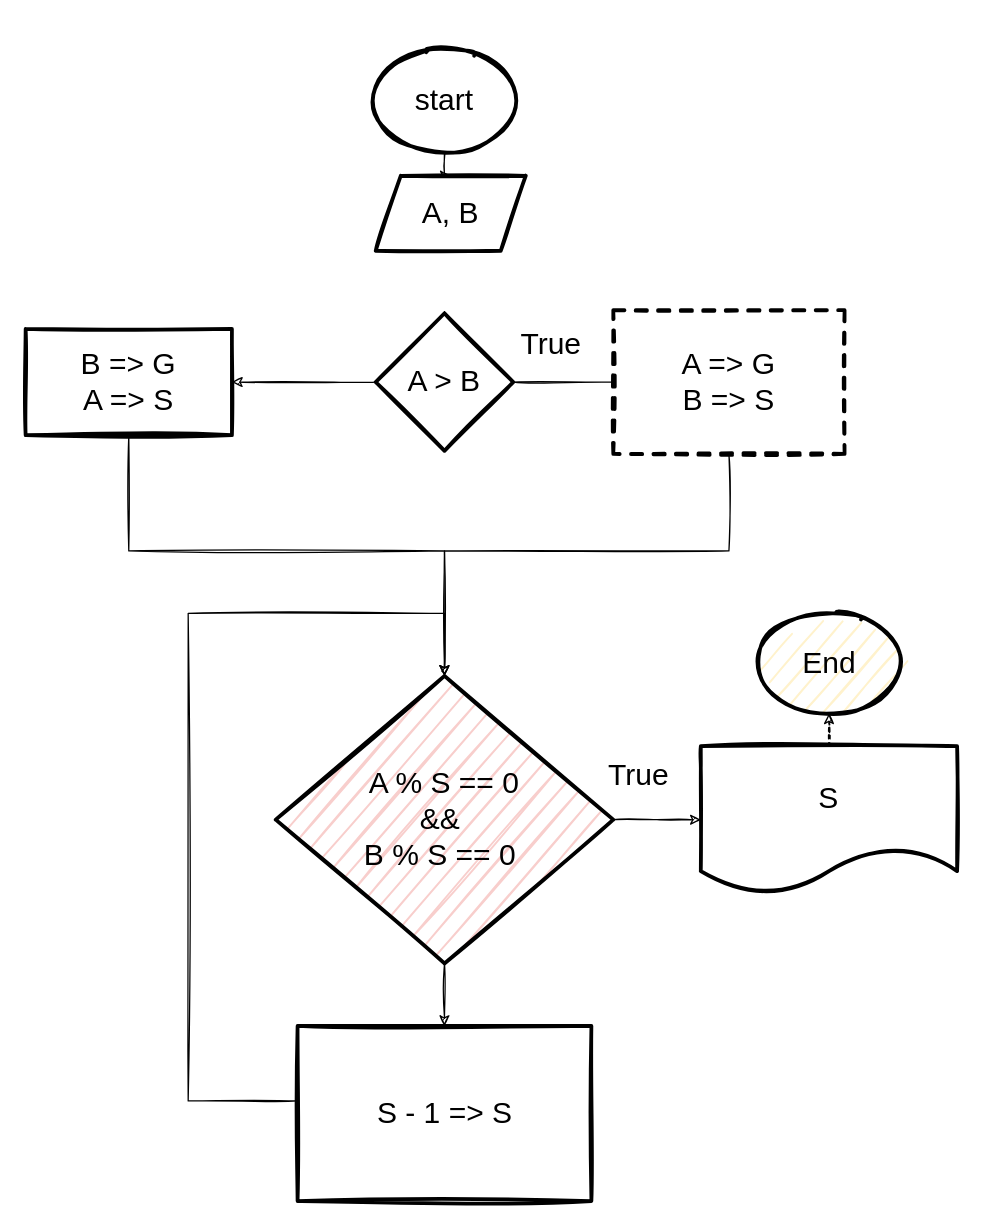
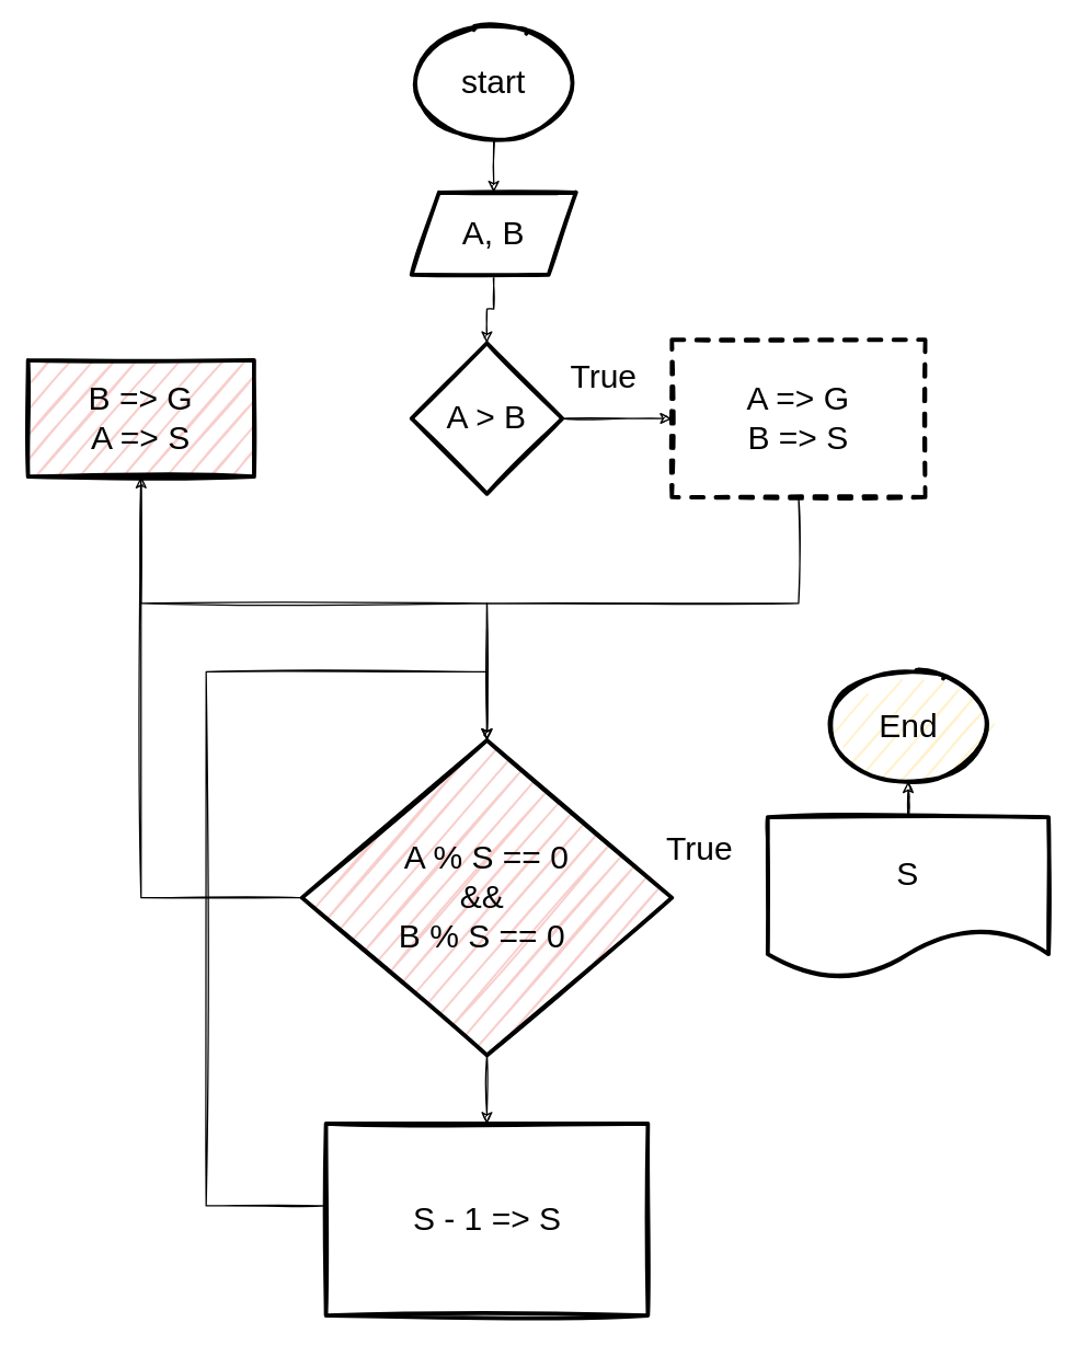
  <mxCell id="0" />
  <mxCell id="1" parent="0" />
  <mxCell id="2" value="" style="edgeStyle=orthogonalEdgeStyle;rounded=0;sketch=1;orthogonalLoop=1;jettySize=auto;html=1;fontSize=24;" edge="1" parent="1" source="3" target="5"><mxGeometry relative="1" as="geometry" /></mxCell>
- <mxCell id="3" value="start" style="ellipse;whiteSpace=wrap;html=1;strokeWidth=3;fontSize=24;sketch=1;" vertex="1" parent="1"><mxGeometry x="295" y="40" width="120" height="80" as="geometry" /></mxCell>
+ <mxCell id="3" value="start" style="ellipse;whiteSpace=wrap;html=1;strokeWidth=3;fontSize=24;sketch=1;" vertex="1" parent="1"><mxGeometry x="300" y="20" width="120" height="80" as="geometry" /></mxCell>
+ <mxCell id="4" value="" style="edgeStyle=orthogonalEdgeStyle;rounded=0;sketch=1;orthogonalLoop=1;jettySize=auto;html=1;fontSize=24;" edge="1" parent="1" source="5" target="8"><mxGeometry relative="1" as="geometry" /></mxCell>
  <mxCell id="5" value="A, B" style="shape=parallelogram;perimeter=parallelogramPerimeter;whiteSpace=wrap;html=1;fixedSize=1;fontSize=24;strokeWidth=3;sketch=1;" vertex="1" parent="1"><mxGeometry x="300" y="140" width="120" height="60" as="geometry" /></mxCell>
- <mxCell id="6" value="" style="edgeStyle=orthogonalEdgeStyle;rounded=0;sketch=1;orthogonalLoop=1;jettySize=auto;html=1;fontSize=24;endArrow=none;" edge="1" parent="1" source="8" target="10"><mxGeometry relative="1" as="geometry" /></mxCell>
- <mxCell id="7" value="" style="edgeStyle=orthogonalEdgeStyle;rounded=0;sketch=1;orthogonalLoop=1;jettySize=auto;html=1;fontSize=24;" edge="1" parent="1" source="8" target="12"><mxGeometry relative="1" as="geometry" /></mxCell>
+ <mxCell id="6" value="" style="edgeStyle=orthogonalEdgeStyle;rounded=0;sketch=1;orthogonalLoop=1;jettySize=auto;html=1;fontSize=24;" edge="1" parent="1" source="8" target="10"><mxGeometry relative="1" as="geometry" /></mxCell>
  <mxCell id="8" value="A &amp;gt; B" style="rhombus;whiteSpace=wrap;html=1;fontSize=24;strokeWidth=3;sketch=1;" vertex="1" parent="1"><mxGeometry x="300" y="250" width="110" height="110" as="geometry" /></mxCell>
  <mxCell id="9" value="" style="edgeStyle=orthogonalEdgeStyle;rounded=0;sketch=1;orthogonalLoop=1;jettySize=auto;html=1;fontSize=24;" edge="1" parent="1" source="10"><mxGeometry relative="1" as="geometry"><mxPoint x="355" y="540" as="targetPoint" /><Array as="points"><mxPoint x="583" y="440" /><mxPoint x="355" y="440" /></Array></mxGeometry></mxCell>
  <mxCell id="10" value="A =&amp;gt; G&lt;br&gt;B =&amp;gt; S" style="whiteSpace=wrap;html=1;fontSize=24;strokeWidth=3;sketch=1;dashed=1;" vertex="1" parent="1"><mxGeometry x="490" y="247.5" width="185" height="115" as="geometry" /></mxCell>
  <mxCell id="11" style="edgeStyle=orthogonalEdgeStyle;rounded=0;sketch=1;orthogonalLoop=1;jettySize=auto;html=1;entryX=0.5;entryY=0;entryDx=0;entryDy=0;fontSize=24;" edge="1" parent="1" source="12"><mxGeometry relative="1" as="geometry"><mxPoint x="355" y="540" as="targetPoint" /><Array as="points"><mxPoint x="103" y="440" /><mxPoint x="355" y="440" /></Array></mxGeometry></mxCell>
- <mxCell id="12" value="B =&amp;gt; G&lt;br&gt;A =&amp;gt; S" style="whiteSpace=wrap;html=1;fontSize=24;strokeWidth=3;sketch=1;" vertex="1" parent="1"><mxGeometry x="20" y="262.5" width="165" height="85" as="geometry" /></mxCell>
+ <mxCell id="12" value="B =&amp;gt; G&lt;br&gt;A =&amp;gt; S" style="whiteSpace=wrap;html=1;fontSize=24;strokeWidth=3;sketch=1;fillColor=#f8cecc;" vertex="1" parent="1"><mxGeometry x="20" y="262.5" width="165" height="85" as="geometry" /></mxCell>
  <mxCell id="13" value="True" style="text;html=1;align=center;verticalAlign=middle;resizable=0;points=[];autosize=1;fontSize=24;" vertex="1" parent="1"><mxGeometry x="410" y="260" width="60" height="30" as="geometry" /></mxCell>
- <mxCell id="14" value="" style="edgeStyle=orthogonalEdgeStyle;rounded=0;sketch=1;orthogonalLoop=1;jettySize=auto;html=1;fontSize=24;" edge="1" parent="1" source="16" target="18"><mxGeometry relative="1" as="geometry" /></mxCell>
+ <mxCell id="14" value="" style="edgeStyle=orthogonalEdgeStyle;rounded=0;sketch=1;orthogonalLoop=1;jettySize=auto;html=1;fontSize=24;" edge="1" parent="1" source="16" target="12"><mxGeometry relative="1" as="geometry" /></mxCell>
  <mxCell id="15" value="" style="edgeStyle=orthogonalEdgeStyle;rounded=0;sketch=1;orthogonalLoop=1;jettySize=auto;html=1;fontSize=24;" edge="1" parent="1" source="16" target="22"><mxGeometry relative="1" as="geometry" /></mxCell>
  <mxCell id="16" value="A % S == 0&lt;br&gt;&amp;amp;&amp;amp;&amp;nbsp;&lt;br&gt;B % S == 0&amp;nbsp;" style="rhombus;whiteSpace=wrap;html=1;sketch=1;strokeWidth=3;fontSize=24;fillColor=#f8cecc;" vertex="1" parent="1"><mxGeometry x="220" y="540" width="270" height="230" as="geometry" /></mxCell>
- <mxCell id="17" value="" style="edgeStyle=orthogonalEdgeStyle;rounded=0;sketch=1;orthogonalLoop=1;jettySize=auto;html=1;fontSize=24;dashed=1;" edge="1" parent="1" source="18" target="19"><mxGeometry relative="1" as="geometry" /></mxCell>
+ <mxCell id="17" value="" style="edgeStyle=orthogonalEdgeStyle;rounded=0;sketch=1;orthogonalLoop=1;jettySize=auto;html=1;fontSize=24;" edge="1" parent="1" source="18" target="19"><mxGeometry relative="1" as="geometry" /></mxCell>
  <mxCell id="18" value="S" style="shape=document;whiteSpace=wrap;html=1;boundedLbl=1;fontSize=24;strokeWidth=3;sketch=1;" vertex="1" parent="1"><mxGeometry x="560" y="596.25" width="205" height="117.5" as="geometry" /></mxCell>
  <mxCell id="19" value="End" style="ellipse;whiteSpace=wrap;html=1;fontSize=24;strokeWidth=3;sketch=1;fillColor=#fff2cc;" vertex="1" parent="1"><mxGeometry x="602.5" y="490" width="120" height="80" as="geometry" /></mxCell>
  <mxCell id="20" value="True" style="text;html=1;align=center;verticalAlign=middle;resizable=0;points=[];autosize=1;fontSize=24;" vertex="1" parent="1"><mxGeometry x="480" y="605" width="60" height="30" as="geometry" /></mxCell>
  <mxCell id="21" style="edgeStyle=orthogonalEdgeStyle;rounded=0;sketch=1;orthogonalLoop=1;jettySize=auto;html=1;fontSize=24;entryX=0.5;entryY=0;entryDx=0;entryDy=0;" edge="1" parent="1" source="22" target="16"><mxGeometry relative="1" as="geometry"><mxPoint x="180" y="490" as="targetPoint" /><Array as="points"><mxPoint x="150" y="880" /><mxPoint x="150" y="490" /><mxPoint x="355" y="490" /></Array></mxGeometry></mxCell>
  <mxCell id="22" value="S - 1 =&amp;gt; S" style="whiteSpace=wrap;html=1;fontSize=24;strokeWidth=3;sketch=1;" vertex="1" parent="1"><mxGeometry x="237.5" y="820" width="235" height="140" as="geometry" /></mxCell>
